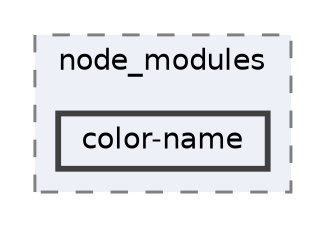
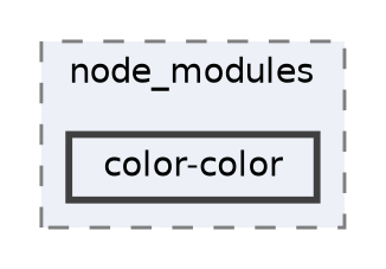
  digraph {
    compound=true
-   n1 [color=grey25 fillcolor="#edf0f7" fontname=Helvetica fontsize=10 height=0.2 label="color-name" shape=box style="filled,bold" width=0.4]
+   n1 [color=grey25 fillcolor="#edf0f7" fontname=Helvetica fontsize=10 height=0.2 label="color-color" shape=box style="filled,bold" width=0.4]
    subgraph cluster_1 {
      bgcolor="#edf0f7"
      fontname=Helvetica
      fontsize=10
      label=node_modules
      pencolor=grey50
      style="filled,dashed"
      n1
    }
  }
